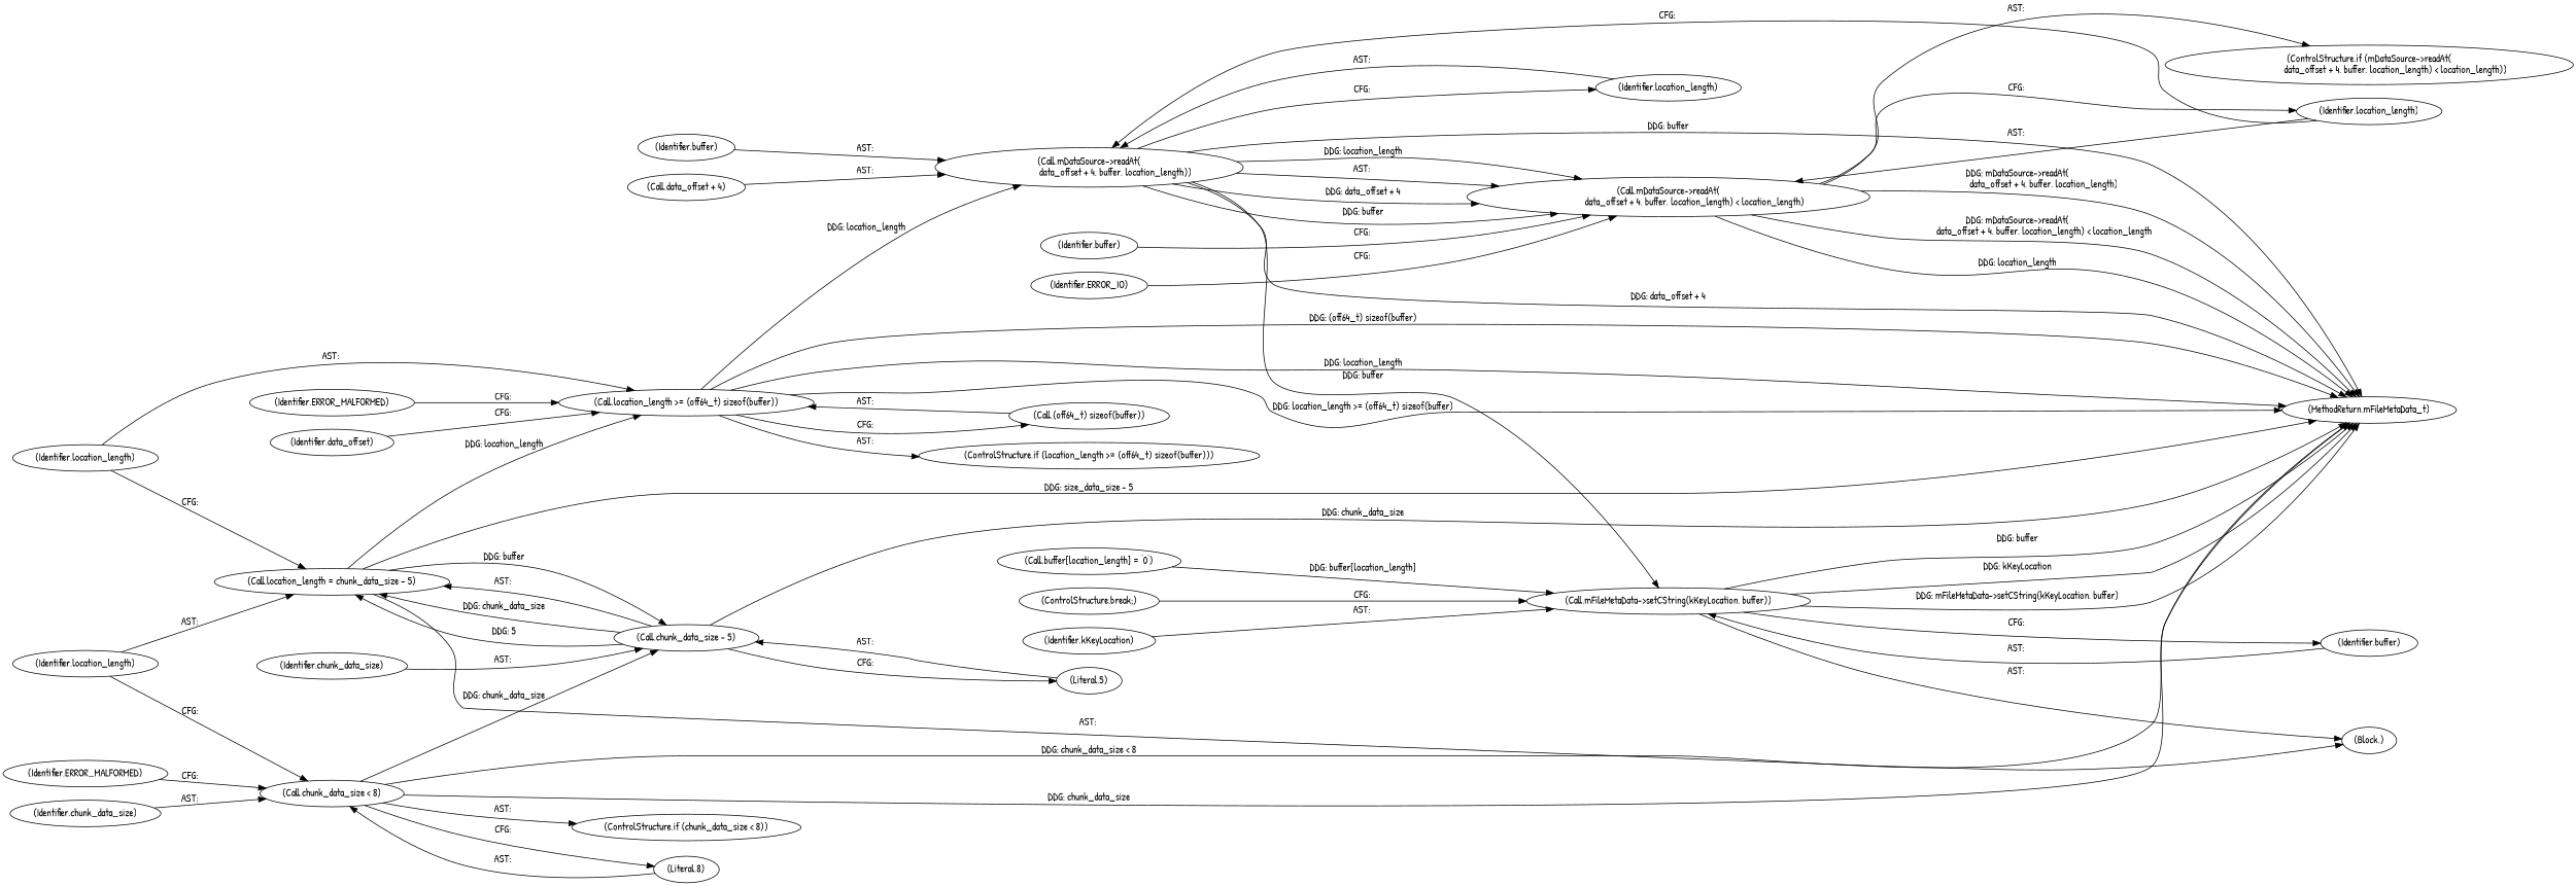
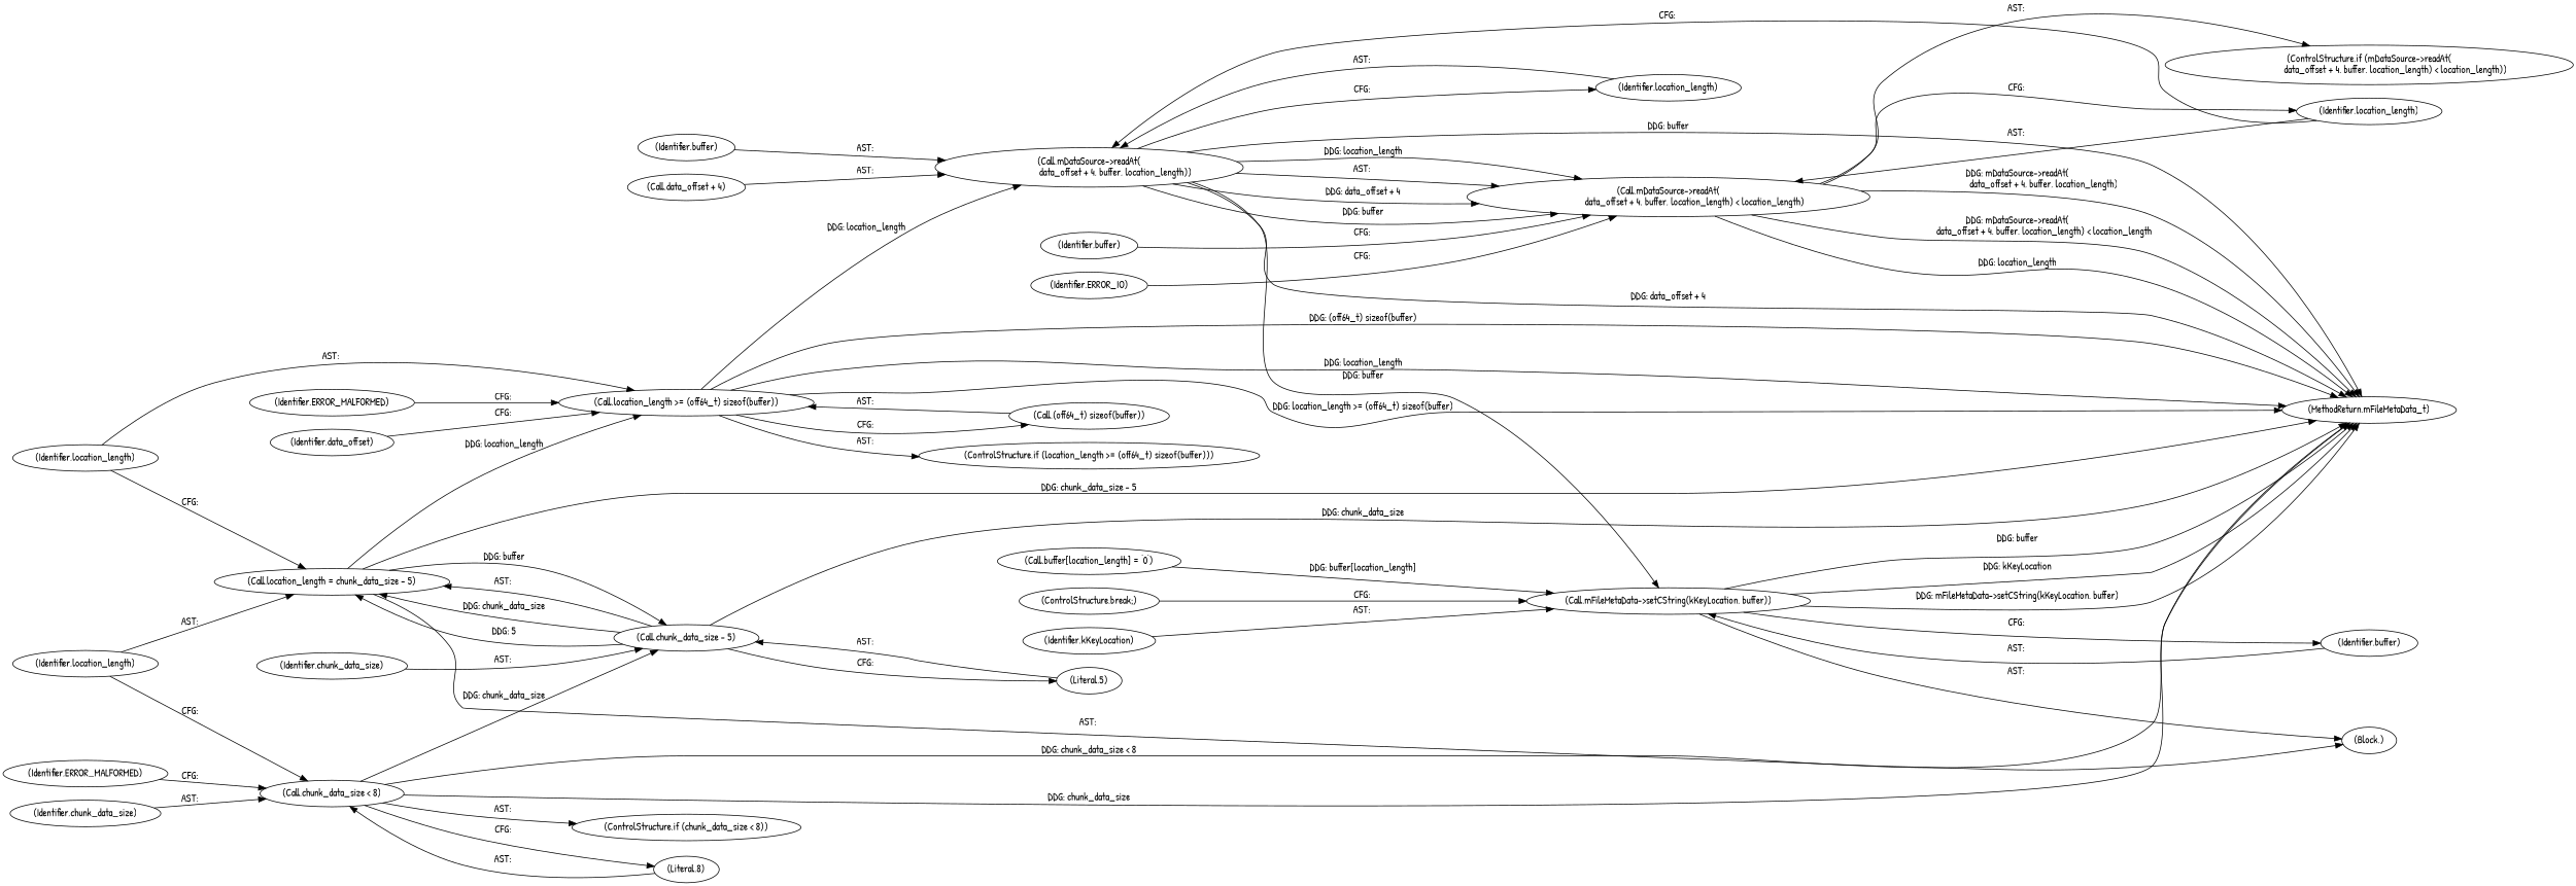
  digraph {
    fontname="Patrick Hand"
    rankdir=LR
    node [fontname="Patrick Hand"]
    edge [fontname="Patrick Hand"]
    n1 [label="(Call,mDataSource->readAt(\n                        data_offset + 4, buffer, location_length))"]
    n2 [label="(Call,mDataSource->readAt(\n                        data_offset + 4, buffer, location_length) < location_length)"]
    n3 [label="(Call,mFileMetaData->setCString(kKeyLocation, buffer))"]
    n4 [label="(Identifier,location_length)"]
    n5 [label="(MethodReturn,mFileMetaData_t)"]
    n6 [label="(ControlStructure,if (mDataSource->readAt(\n                        data_offset + 4, buffer, location_length) < location_length))"]
    n7 [label="(Identifier,location_length)"]
    n8 [label="(Block,)"]
    n9 [label="(Identifier,buffer)"]
    n10 [label="(Call,location_length >= (off64_t) sizeof(buffer))"]
    n11 [label="(ControlStructure,if (location_length >= (off64_t) sizeof(buffer)))"]
    n12 [label="(Call,(off64_t) sizeof(buffer))"]
    n13 [label="(Call,location_length = chunk_data_size - 5)"]
    n14 [label="(Call,chunk_data_size - 5)"]
    n15 [label="(Literal,5)"]
    n16 [label="(Call,chunk_data_size < 8)"]
    n17 [label="(Literal,8)"]
    n18 [label="(ControlStructure,if (chunk_data_size < 8))"]
    n19 [label="(Call,buffer[location_length] = '\0')"]
    n20 [label="(Identifier,chunk_data_size)"]
    n21 [label="(Call,data_offset + 4)"]
    n22 [label="(ControlStructure,break;)"]
    n23 [label="(Identifier,location_length)"]
    n24 [label="(Identifier,location_length)"]
    n25 [label="(Identifier,buffer)"]
    n26 [label="(Identifier,buffer)"]
    n27 [label="(Identifier,ERROR_MALFORMED)"]
    n28 [label="(Identifier,data_offset)"]
    n29 [label="(Identifier,ERROR_MALFORMED)"]
    n30 [label="(Identifier,chunk_data_size)"]
    n31 [label="(Identifier,ERROR_IO)"]
    n32 [label="(Identifier,kKeyLocation)"]
    n1 -> n2 [label="AST: "]
    n1 -> n2 [label="DDG: data_offset + 4"]
    n1 -> n2 [label="DDG: buffer"]
    n1 -> n2 [label="DDG: location_length"]
    n1 -> n3 [label="DDG: buffer"]
    n1 -> n4 [label="CFG: "]
    n1 -> n5 [label="DDG: buffer"]
    n1 -> n5 [label="DDG: data_offset + 4"]
    n2 -> n5 [label="DDG: mDataSource->readAt(\n                        data_offset + 4, buffer, location_length) < location_length"]
    n2 -> n5 [label="DDG: location_length"]
    n2 -> n5 [label="DDG: mDataSource->readAt(\n                        data_offset + 4, buffer, location_length)"]
    n2 -> n6 [label="AST: "]
    n2 -> n7 [label="CFG: "]
    n3 -> n5 [label="DDG: kKeyLocation"]
    n3 -> n5 [label="DDG: mFileMetaData->setCString(kKeyLocation, buffer)"]
    n3 -> n5 [label="DDG: buffer"]
    n3 -> n8 [label="AST: "]
    n3 -> n9 [label="CFG: "]
    n4 -> n1 [label="AST: "]
    n7 -> n1 [label="CFG: "]
    n7 -> n2 [label="AST: "]
    n9 -> n3 [label="AST: "]
    n10 -> n1 [label="DDG: location_length"]
    n10 -> n5 [label="DDG: (off64_t) sizeof(buffer)"]
    n10 -> n5 [label="DDG: location_length"]
    n10 -> n5 [label="DDG: location_length >= (off64_t) sizeof(buffer)"]
    n10 -> n11 [label="AST: "]
    n10 -> n12 [label="CFG: "]
    n12 -> n10 [label="AST: "]
-   n13 -> n5 [label="DDG: size_data_size - 5"]
+   n13 -> n5 [label="DDG: chunk_data_size - 5"]
    n13 -> n8 [label="AST: "]
    n13 -> n10 [label="DDG: location_length"]
    n13 -> n14 [label="DDG: buffer"]
    n14 -> n5 [label="DDG: chunk_data_size"]
    n14 -> n13 [label="AST: "]
    n14 -> n13 [label="DDG: chunk_data_size"]
    n14 -> n13 [label="DDG: 5"]
    n14 -> n15 [label="CFG: "]
    n15 -> n14 [label="AST: "]
    n16 -> n5 [label="DDG: chunk_data_size"]
    n16 -> n5 [label="DDG: chunk_data_size < 8"]
    n16 -> n14 [label="DDG: chunk_data_size"]
    n16 -> n17 [label="CFG: "]
    n16 -> n18 [label="AST: "]
    n17 -> n16 [label="AST: "]
    n19 -> n3 [label="DDG: buffer[location_length]"]
    n20 -> n14 [label="AST: "]
    n21 -> n1 [label="AST: "]
    n22 -> n3 [label="CFG: "]
    n23 -> n10 [label="AST: "]
    n23 -> n13 [label="CFG: "]
    n24 -> n13 [label="AST: "]
    n24 -> n16 [label="CFG: "]
    n25 -> n1 [label="AST: "]
    n26 -> n2 [label="CFG: "]
    n27 -> n10 [label="CFG: "]
    n28 -> n10 [label="CFG: "]
    n29 -> n16 [label="CFG: "]
    n30 -> n16 [label="AST: "]
    n31 -> n2 [label="CFG: "]
    n32 -> n3 [label="AST: "]
  }
